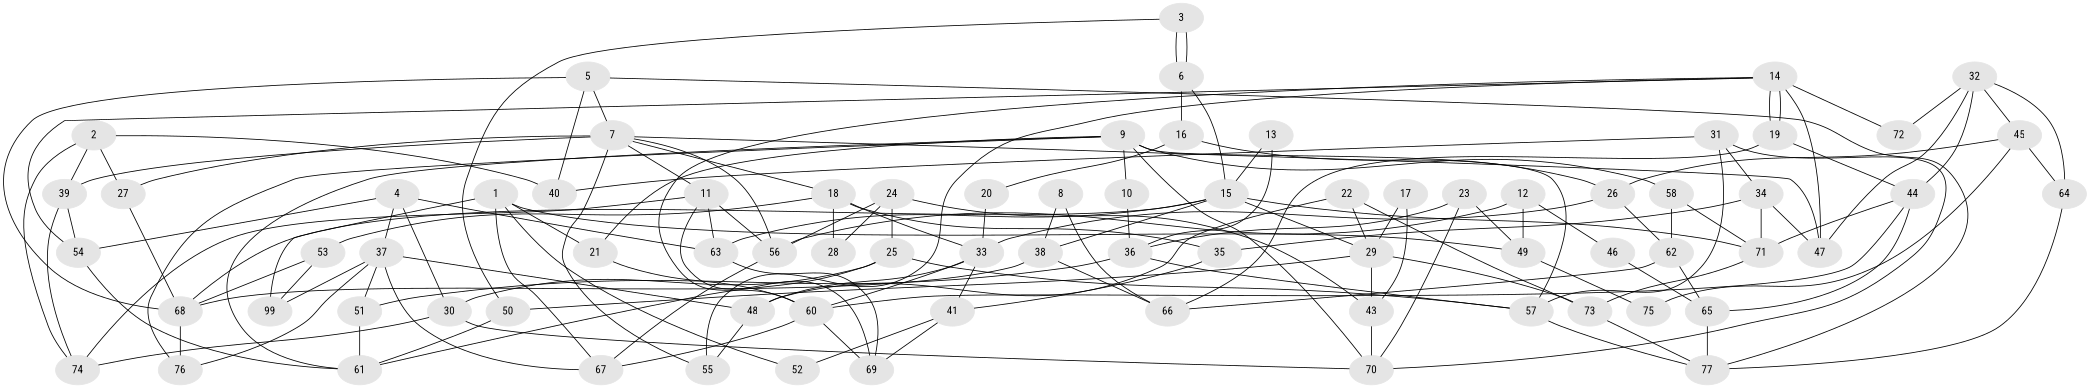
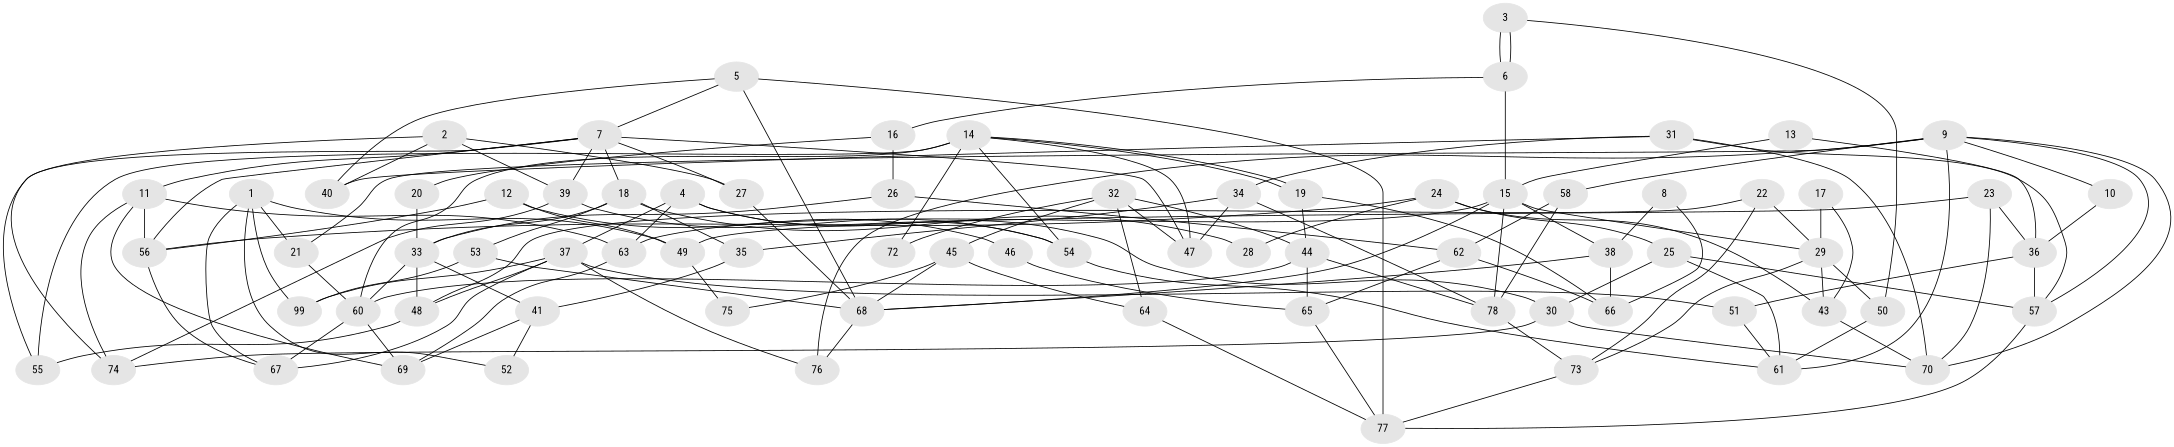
  graph {
    fontname="Roboto Condensed"
    node [color=gray90 fontname="Roboto Condensed" style=filled]
    edge [fontname="Roboto Condensed"]
    1
    21
    49
    52
    n5 [label=99]
    67
    60
    75
    2
    27
    39
    40
    74
    68
    54
    3
    6
    50
    15
    16
    61
    4
    30
    37
    63
    70
    76
    48
    51
    69
    5
    7
    77
    11
    18
    47
    55
    56
    38
    29
-   71
+   71 [label=78]
    20
    26
    28
    33
    35
    53
    8
    66
    9
    10
    57
    58
    36
    62
    12
    46
    65
    13
    14
    19
    72
    44
    43
    73
    17
    41
    22
    23
    24
    25
    31
    34
    32
    45
    64
    1 -- 21
    1 -- 49
    1 -- 52
    1 -- n5
    1 -- 67
    21 -- 60
    49 -- 75
    60 -- 67
    60 -- 69
    2 -- 27
    2 -- 39
    2 -- 40
    2 -- 74
    27 -- 68
    39 -- 74
    39 -- 54
    68 -- 76
    54 -- 61
    3 -- 6
    3 -- 6
    3 -- 50
    6 -- 15
    6 -- 16
    50 -- 61
    15 -- 68
    15 -- 63
    15 -- 38
    15 -- 29
    15 -- 71
    16 -- 20
    16 -- 26
    4 -- 54
    4 -- 30
    4 -- 37
    4 -- 63
    30 -- 74
    30 -- 70
    37 -- n5
    37 -- 67
    37 -- 76
    37 -- 48
    37 -- 51
    63 -- 69
    48 -- 55
    51 -- 61
    5 -- 40
    5 -- 68
    5 -- 7
    5 -- 77
    7 -- 27
    7 -- 39
    7 -- 11
    7 -- 18
    7 -- 47
    7 -- 55
    7 -- 56
    11 -- 74
    11 -- 63
    11 -- 69
    11 -- 56
    18 -- 28
    18 -- 33
    18 -- 35
    18 -- 53
    56 -- 67
    38 -- 68
    38 -- 66
    29 -- 50
    29 -- 43
    29 -- 73
    71 -- 73
    20 -- 33
    26 -- 33
    26 -- 62
    33 -- 60
    33 -- 48
    33 -- 41
    35 -- 41
    53 -- n5
    53 -- 68
    8 -- 38
    8 -- 66
    9 -- 21
    9 -- 61
    9 -- 70
    9 -- 76
    9 -- 10
    9 -- 57
    9 -- 58
    10 -- 36
    57 -- 77
    58 -- 71
    58 -- 62
    36 -- 51
    36 -- 57
    62 -- 66
    62 -- 65
    12 -- 49
    12 -- 56
    12 -- 46
    46 -- 65
    65 -- 77
    13 -- 15
    13 -- 36
    14 -- 60
    14 -- 54
    14 -- 47
    14 -- 55
    14 -- 19
    14 -- 19
    14 -- 72
    19 -- 66
    19 -- 44
    44 -- 60
    44 -- 71
    44 -- 65
    43 -- 70
    73 -- 77
    17 -- 29
    17 -- 43
    41 -- 52
    41 -- 69
    22 -- 48
    22 -- 29
    22 -- 73
    23 -- 49
    23 -- 70
    23 -- 36
    24 -- 56
    24 -- 28
    24 -- 43
    24 -- 25
    25 -- 61
    25 -- 30
    25 -- 57
    31 -- 40
    31 -- 70
    31 -- 57
    31 -- 34
    34 -- 47
    34 -- 71
    34 -- 35
    32 -- 47
    32 -- 72
    32 -- 44
    32 -- 45
    32 -- 64
    45 -- 75
-   45 -- 26
+   45 -- 68
    45 -- 64
    64 -- 77
  }
